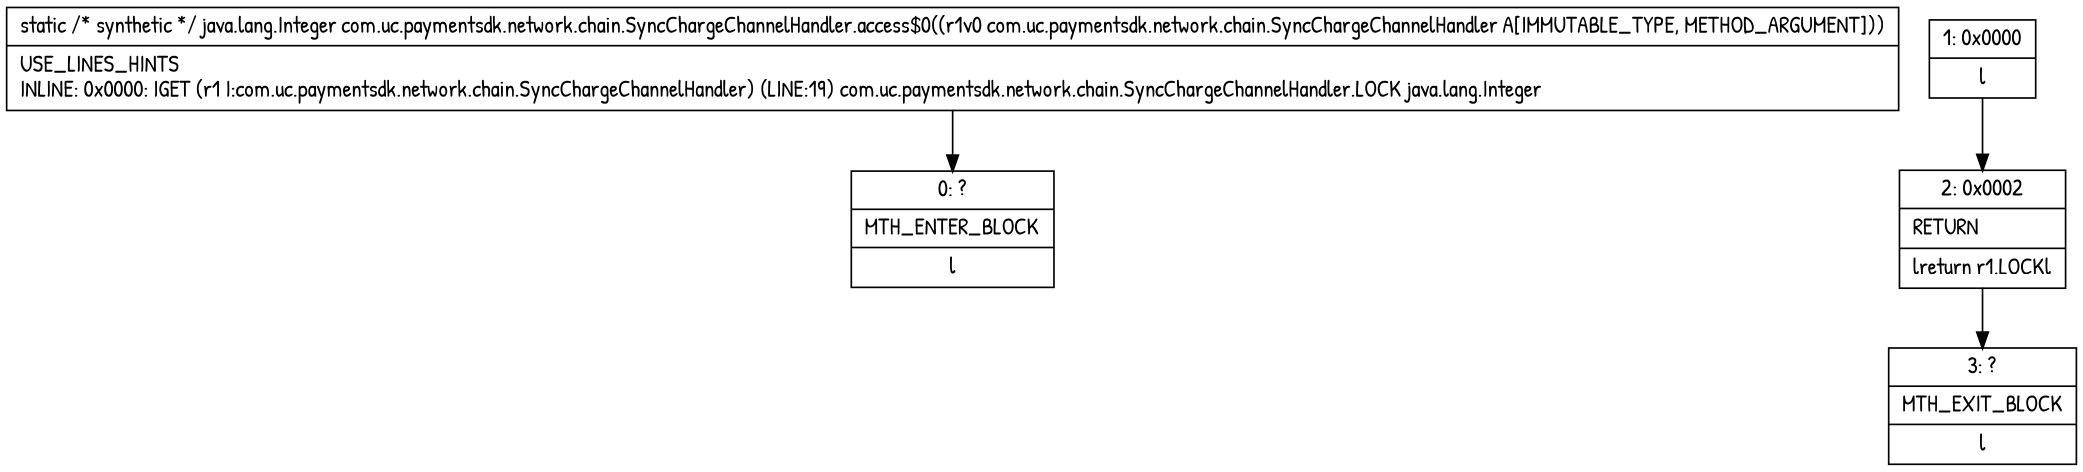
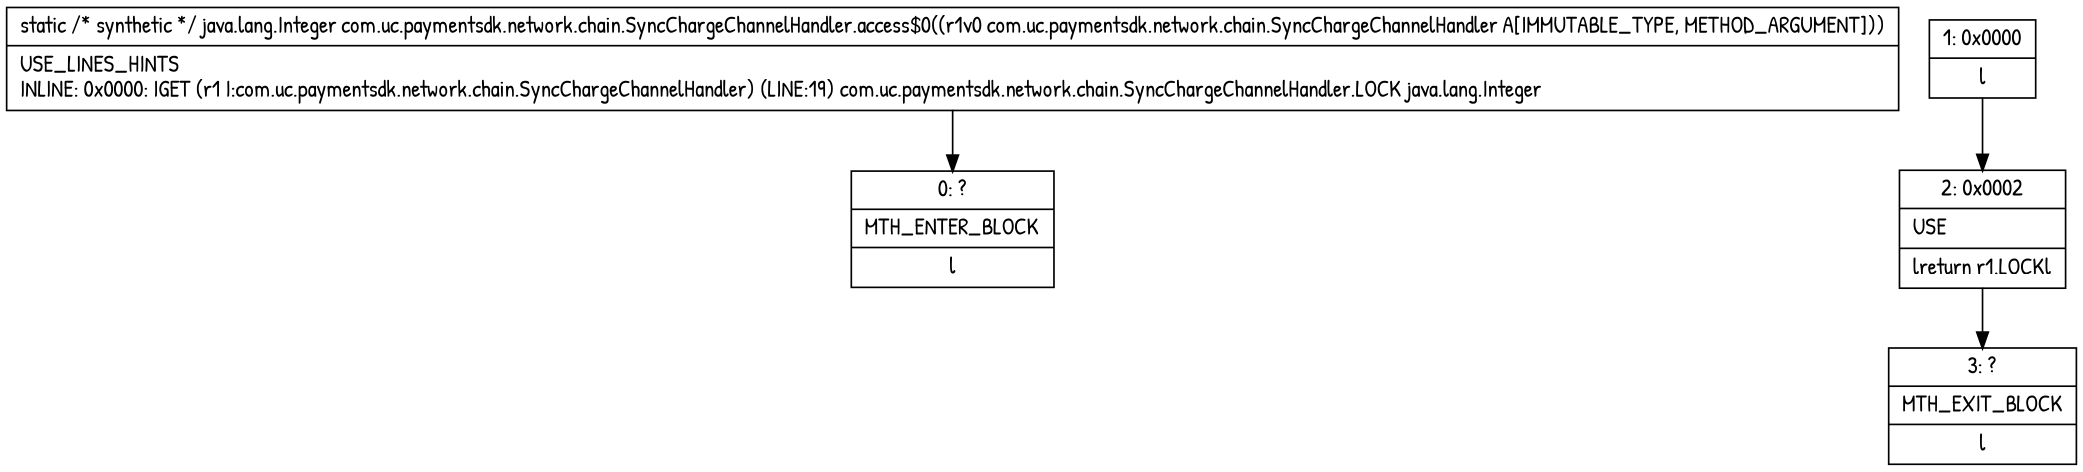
  digraph {
    fontname="Patrick Hand"
    node [fontname="Patrick Hand" shape=record]
    edge [fontname="Patrick Hand"]
    n1 [label="{0\:\ ?|MTH_ENTER_BLOCK\l|l}"]
    n2 [label="{1\:\ 0x0000|l}"]
-   n3 [label="{2\:\ 0x0002|RETURN\l|lreturn r1.LOCKl}"]
+   n3 [label="{2\:\ 0x0002|USE\l|lreturn r1.LOCKl}"]
    n4 [label="{3\:\ ?|MTH_EXIT_BLOCK\l|l}"]
    n5 [label="{static \/* synthetic *\/ java.lang.Integer com.uc.paymentsdk.network.chain.SyncChargeChannelHandler.access$0((r1v0 com.uc.paymentsdk.network.chain.SyncChargeChannelHandler A[IMMUTABLE_TYPE, METHOD_ARGUMENT]))  | USE_LINES_HINTS\lINLINE: 0x0000: IGET (r1 I:com.uc.paymentsdk.network.chain.SyncChargeChannelHandler) (LINE:19) com.uc.paymentsdk.network.chain.SyncChargeChannelHandler.LOCK java.lang.Integer\l}"]
    n2 -> n3
    n3 -> n4
    n5 -> n1
  }
